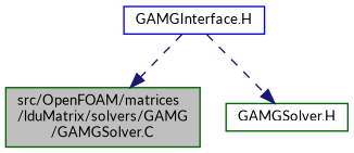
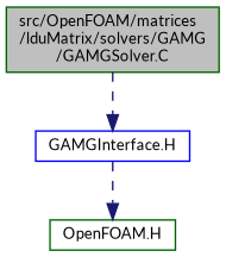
  digraph {
    fontname=Lato
    node [color=darkgreen fontname=Lato fontsize=10 shape=record]
    edge [color=midnightblue fontname=Lato fontsize=10 labelfontname=FreeSans labelfontsize=10 style=dashed]
    n1 [fillcolor=grey75 fontcolor=black height=0.2 label="src/OpenFOAM/matrices\l/lduMatrix/solvers/GAMG\l/GAMGSolver.C" style=filled width=0.4]
    n2 [color=blue height=0.2 label="GAMGInterface.H" width=0.4]
-   n3 [height=0.2 label="GAMGSolver.H" width=0.4]
-   n2 -> n1
+   n3 [height=0.2 label="OpenFOAM.H" width=0.4]
+   n1 -> n2
    n2 -> n3
  }
